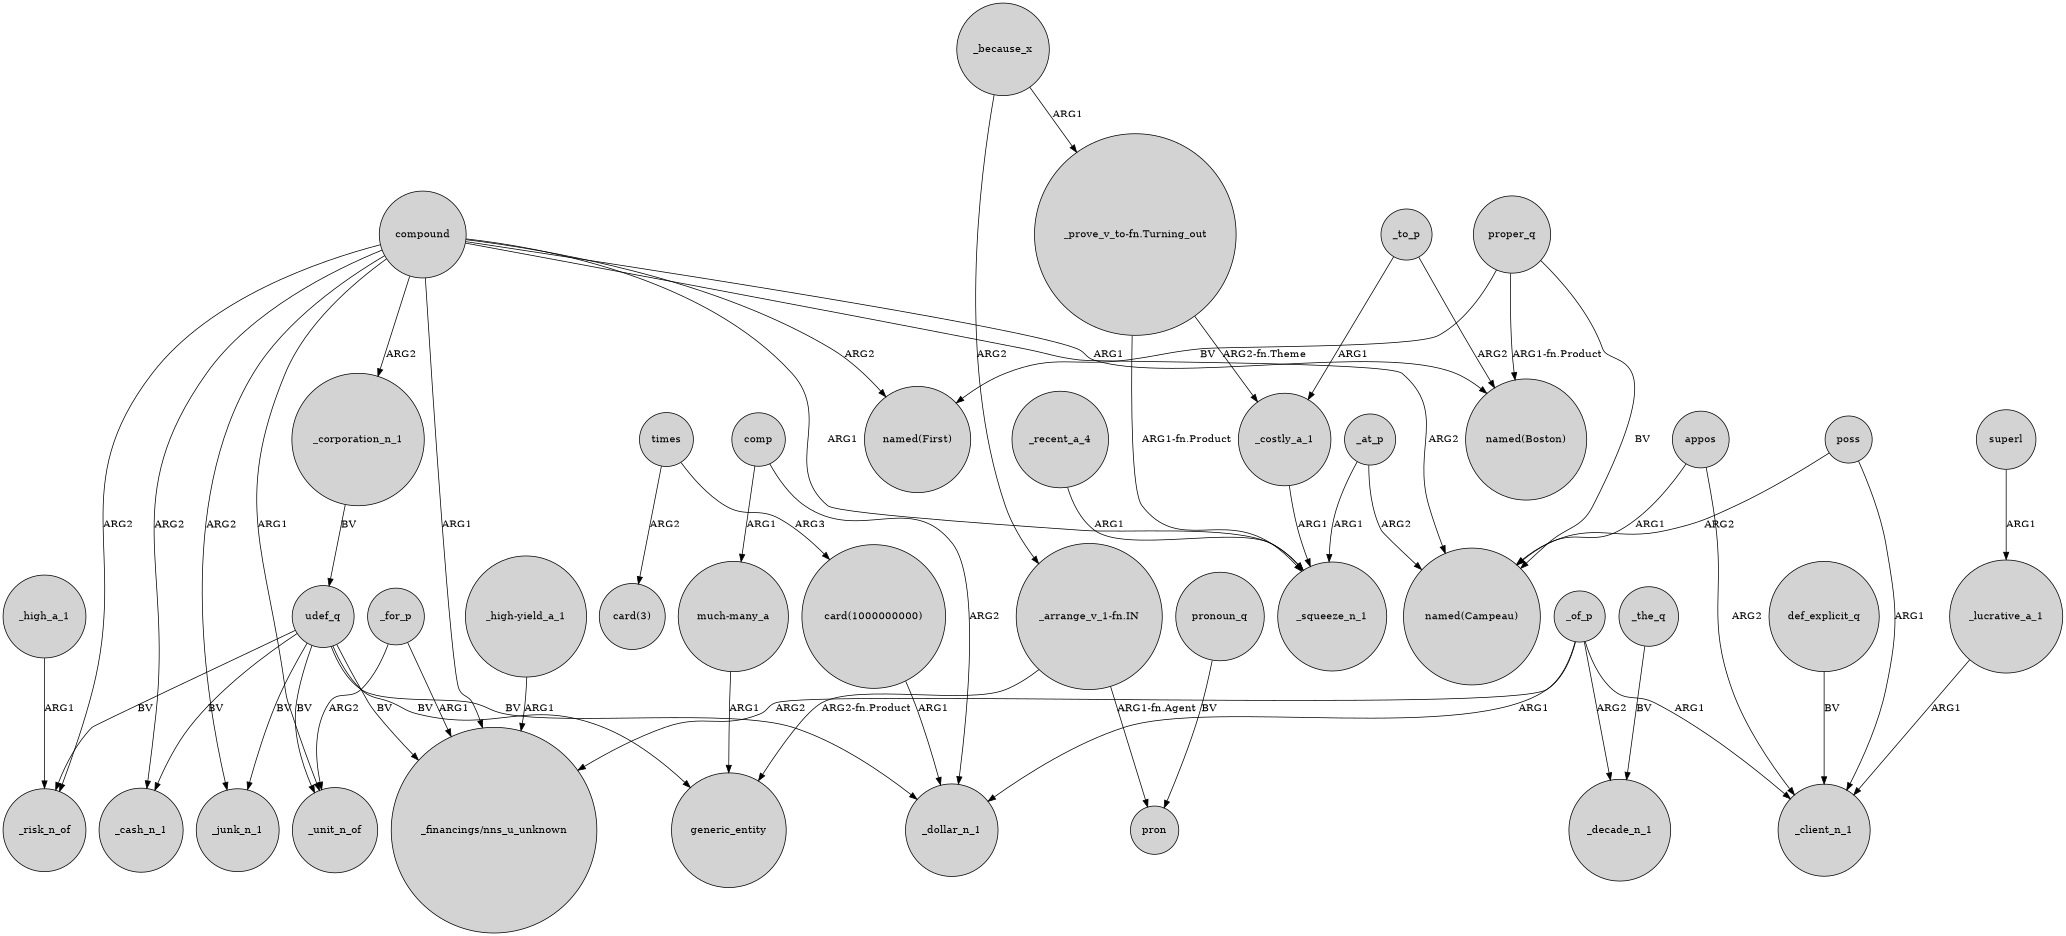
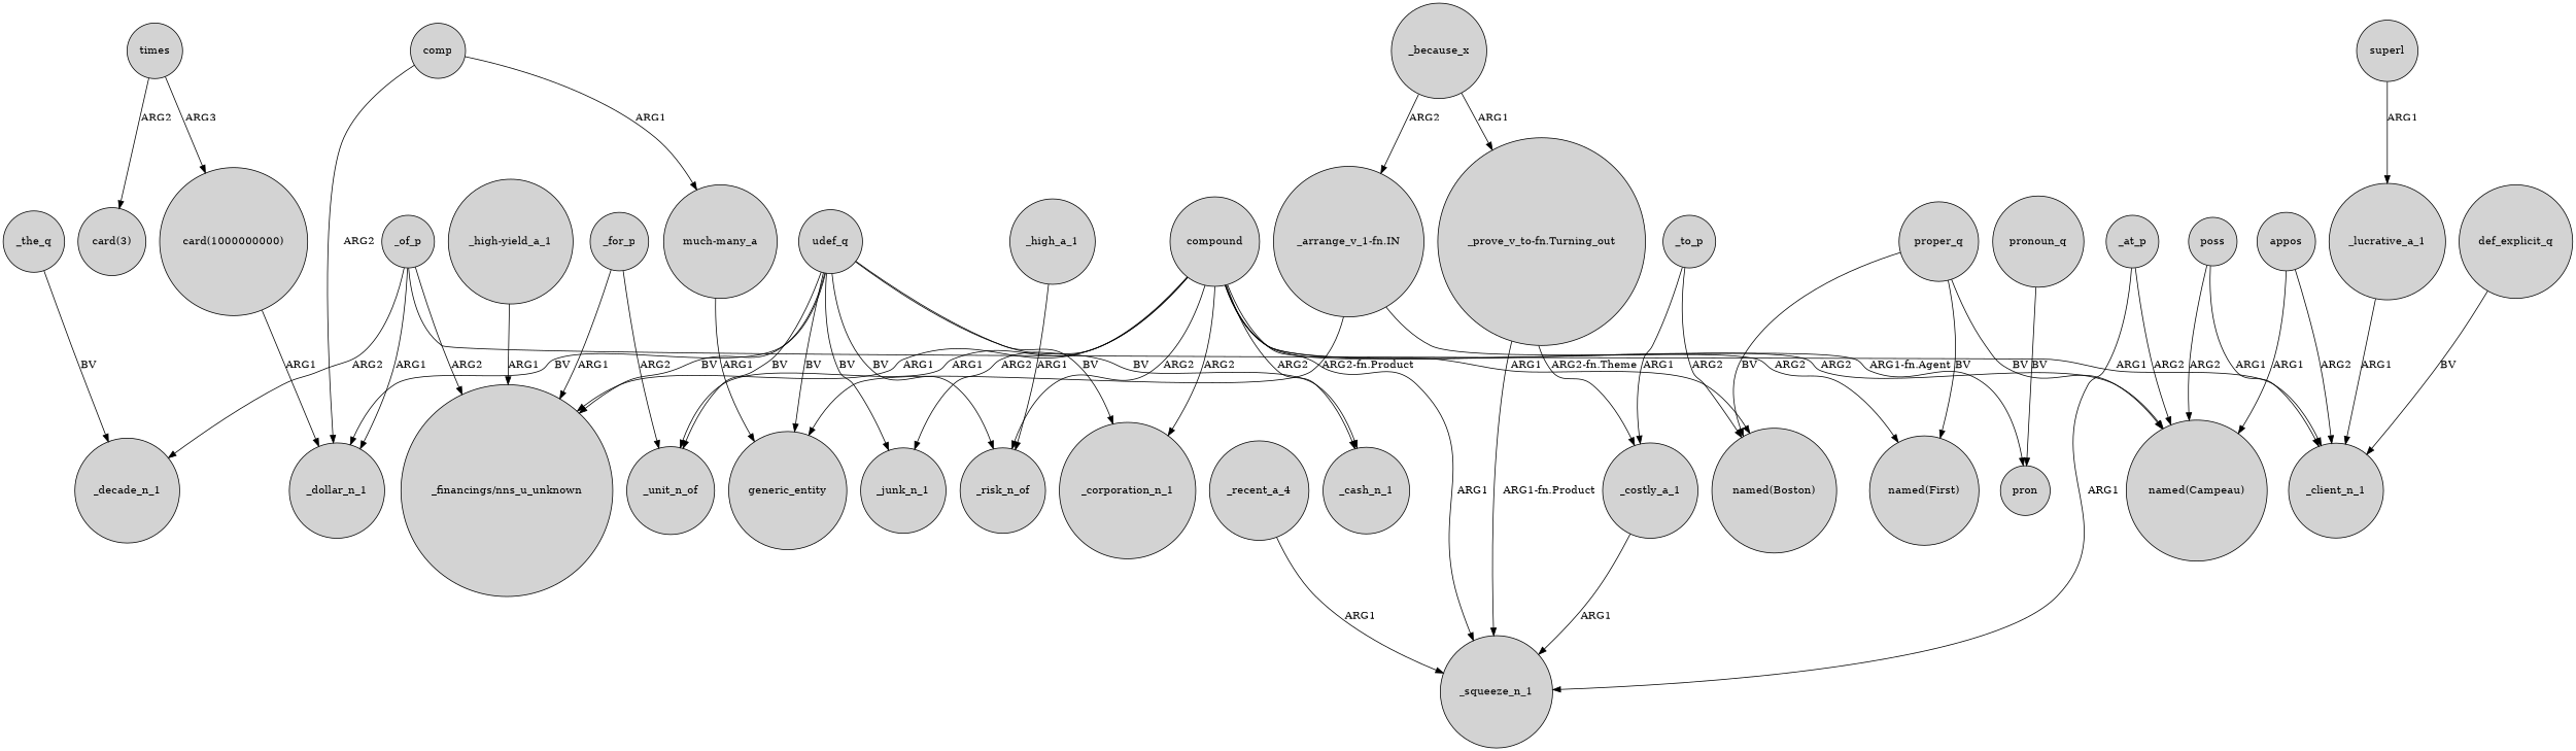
  digraph {
    node [shape=circle style=filled]
    udef_q
    _risk_n_of
    "_financings/nns_u_unknown"
    generic_entity
    _unit_n_of
    _cash_n_1
    _dollar_n_1
    _corporation_n_1
    _junk_n_1
    def_explicit_q
    _client_n_1
    _high_a_1
    proper_q
    "named(Boston)"
    "named(First)"
    "named(Campeau)"
    _costly_a_1
    _squeeze_n_1
    _to_p
    compound
    "much-many_a"
    _of_p
    _decade_n_1
    _for_p
    appos
    times
    "card(1000000000)"
    "card(3)"
    _because_x
    "_arrange_v_1-fn.IN"
    "_prove_v_to-fn.Turning_out"
    pron
    pronoun_q
    comp
    superl
    _lucrative_a_1
    _the_q
    "_high-yield_a_1"
    n39 [label=_recent_a_4]
    poss
    _at_p
    udef_q -> _risk_n_of [label=BV]
    udef_q -> "_financings/nns_u_unknown" [label=BV]
    udef_q -> generic_entity [label=BV]
    udef_q -> _unit_n_of [label=BV]
    udef_q -> _cash_n_1 [label=BV]
    udef_q -> _dollar_n_1 [label=BV]
-   _corporation_n_1 -> udef_q [label=BV]
+   udef_q -> _corporation_n_1 [label=BV]
    udef_q -> _junk_n_1 [label=BV]
    def_explicit_q -> _client_n_1 [label=BV]
    _high_a_1 -> _risk_n_of [label=ARG1]
-   proper_q -> "named(Boston)" [label="ARG1-fn.Product"]
+   proper_q -> "named(Boston)" [label=BV]
    proper_q -> "named(First)" [label=BV]
    proper_q -> "named(Campeau)" [label=BV]
    _costly_a_1 -> _squeeze_n_1 [label=ARG1]
    _to_p -> "named(Boston)" [label=ARG2]
    _to_p -> _costly_a_1 [label=ARG1]
    compound -> _risk_n_of [label=ARG2]
    compound -> "_financings/nns_u_unknown" [label=ARG1]
    compound -> _unit_n_of [label=ARG1]
    compound -> _cash_n_1 [label=ARG2]
    compound -> _corporation_n_1 [label=ARG2]
    compound -> _junk_n_1 [label=ARG2]
    compound -> "named(Boston)" [label=ARG1]
    compound -> "named(First)" [label=ARG2]
    compound -> "named(Campeau)" [label=ARG2]
    compound -> _squeeze_n_1 [label=ARG1]
    "much-many_a" -> generic_entity [label=ARG1]
    _of_p -> "_financings/nns_u_unknown" [label=ARG2]
    _of_p -> _dollar_n_1 [label=ARG1]
    _of_p -> _client_n_1 [label=ARG1]
    _of_p -> _decade_n_1 [label=ARG2]
    _for_p -> "_financings/nns_u_unknown" [label=ARG1]
    _for_p -> _unit_n_of [label=ARG2]
    appos -> _client_n_1 [label=ARG2]
    appos -> "named(Campeau)" [label=ARG1]
    times -> "card(1000000000)" [label=ARG3]
    times -> "card(3)" [label=ARG2]
    "card(1000000000)" -> _dollar_n_1 [label=ARG1]
    _because_x -> "_arrange_v_1-fn.IN" [label=ARG2]
    _because_x -> "_prove_v_to-fn.Turning_out" [label=ARG1]
    "_arrange_v_1-fn.IN" -> generic_entity [label="ARG2-fn.Product"]
    "_arrange_v_1-fn.IN" -> pron [label="ARG1-fn.Agent"]
    "_prove_v_to-fn.Turning_out" -> _costly_a_1 [label="ARG2-fn.Theme"]
    "_prove_v_to-fn.Turning_out" -> _squeeze_n_1 [label="ARG1-fn.Product"]
    pronoun_q -> pron [label=BV]
    comp -> _dollar_n_1 [label=ARG2]
    comp -> "much-many_a" [label=ARG1]
    superl -> _lucrative_a_1 [label=ARG1]
    _lucrative_a_1 -> _client_n_1 [label=ARG1]
    _the_q -> _decade_n_1 [label=BV]
    "_high-yield_a_1" -> "_financings/nns_u_unknown" [label=ARG1]
    n39 -> _squeeze_n_1 [label=ARG1]
    poss -> _client_n_1 [label=ARG1]
    poss -> "named(Campeau)" [label=ARG2]
    _at_p -> "named(Campeau)" [label=ARG2]
    _at_p -> _squeeze_n_1 [label=ARG1]
  }
